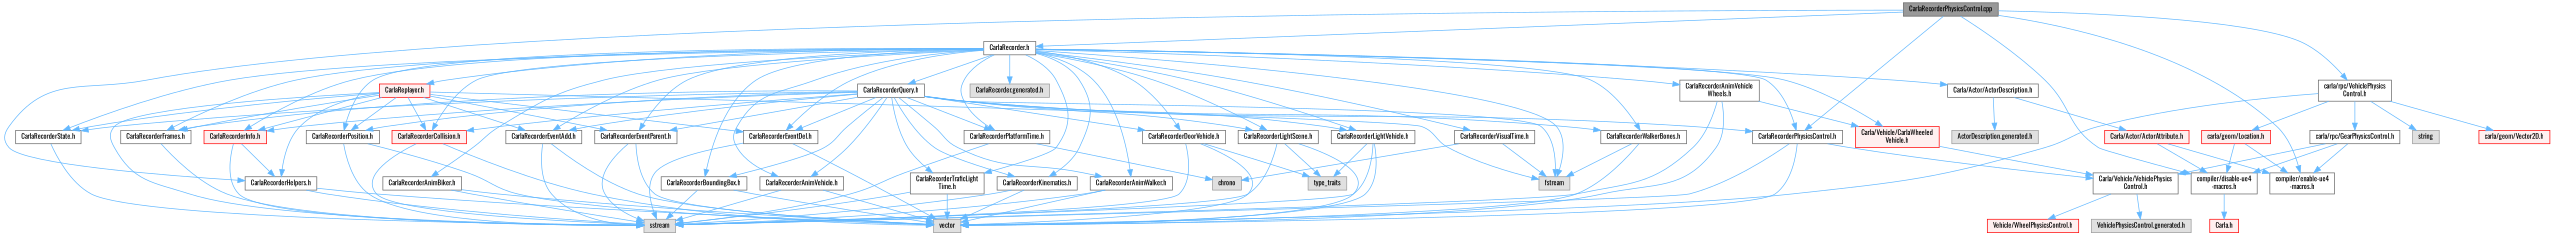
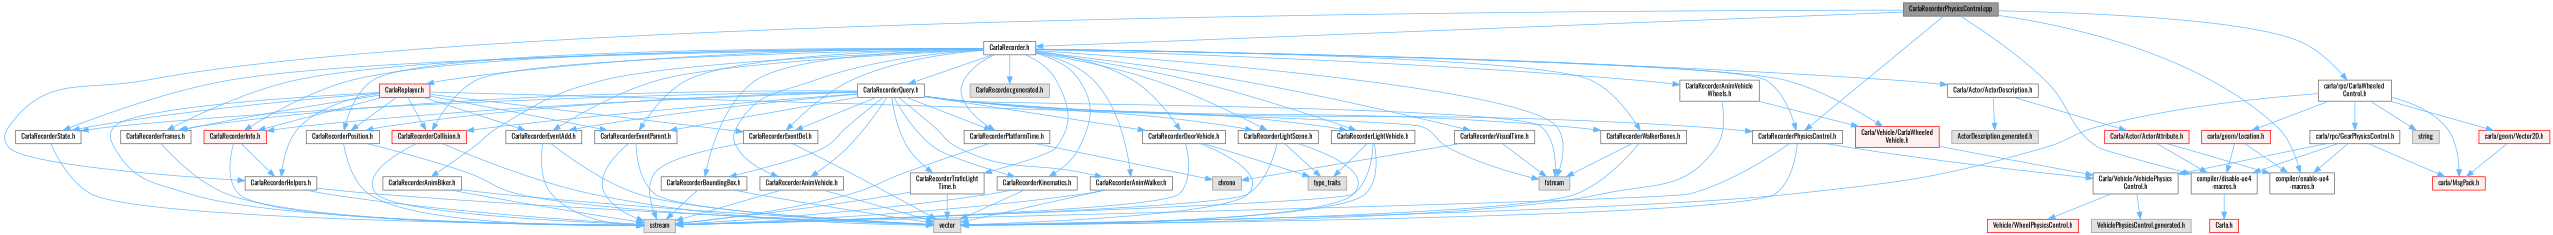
  digraph {
    fontname=Oswald
    node [color=grey40 fillcolor=white fontname=Oswald fontsize=10 shape=box style=filled]
    edge [color=steelblue1 fontname=Oswald fontsize=10 labelfontname=Helvetica labelfontsize=10 style=solid]
    n1 [color=gray40 fillcolor=grey60 fontcolor=black height=0.2 label="CarlaRecorderPhysicsControl.cpp" width=0.4]
    n2 [height=0.2 label="CarlaRecorderPhysicsControl.h" width=0.4]
    n3 [height=0.2 label="CarlaRecorder.h" width=0.4]
    n4 [height=0.2 label="compiler/disable-ue4\l-macros.h" width=0.4]
    n5 [height=0.2 label="compiler/enable-ue4\l-macros.h" width=0.4]
    n6 [height=0.2 label="CarlaRecorderHelpers.h" width=0.4]
-   n7 [height=0.2 label="carla/rpc/VehiclePhysics\lControl.h" width=0.4]
+   n7 [height=0.2 label="carla/rpc/CarlaWheeled\lControl.h" width=0.4]
    n8 [color=grey60 fillcolor="#E0E0E0" height=0.2 label=sstream width=0.4]
    n9 [color=grey60 fillcolor="#E0E0E0" height=0.2 label=vector width=0.4]
    n10 [height=0.2 label="Carla/Vehicle/VehiclePhysics\lControl.h" width=0.4]
    n11 [color=grey60 fillcolor="#E0E0E0" height=0.2 label=fstream width=0.4]
    n12 [height=0.2 label="Carla/Actor/ActorDescription.h" width=0.4]
    n13 [height=0.2 label="CarlaRecorderTraficLight\lTime.h" width=0.4]
    n14 [height=0.2 label="CarlaRecorderPlatformTime.h" width=0.4]
    n15 [height=0.2 label="CarlaRecorderBoundingBox.h" width=0.4]
    n16 [height=0.2 label="CarlaRecorderKinematics.h" width=0.4]
    n17 [height=0.2 label="CarlaRecorderLightScene.h" width=0.4]
    n18 [height=0.2 label="CarlaRecorderLightVehicle.h" width=0.4]
    n19 [height=0.2 label="CarlaRecorderAnimVehicle.h" width=0.4]
    n20 [height=0.2 label="CarlaRecorderAnimVehicle\lWheels.h" width=0.4]
    n21 [color=red fillcolor="#FFF0F0" height=0.2 label="Carla/Vehicle/CarlaWheeled\lVehicle.h" width=0.4]
    n22 [height=0.2 label="CarlaRecorderAnimWalker.h" width=0.4]
    n23 [height=0.2 label="CarlaRecorderAnimBiker.h" width=0.4]
    n24 [color=red fillcolor="#FFF0F0" height=0.2 label="CarlaRecorderCollision.h" width=0.4]
    n25 [height=0.2 label="CarlaRecorderEventAdd.h" width=0.4]
    n26 [height=0.2 label="CarlaRecorderEventDel.h" width=0.4]
    n27 [height=0.2 label="CarlaRecorderEventParent.h" width=0.4]
    n28 [height=0.2 label="CarlaRecorderFrames.h" width=0.4]
    n29 [color=red fillcolor="#FFF0F0" height=0.2 label="CarlaRecorderInfo.h" width=0.4]
    n30 [height=0.2 label="CarlaRecorderPosition.h" width=0.4]
    n31 [height=0.2 label="CarlaRecorderQuery.h" width=0.4]
    n32 [height=0.2 label="CarlaRecorderState.h" width=0.4]
    n33 [height=0.2 label="CarlaRecorderWalkerBones.h" width=0.4]
    n34 [height=0.2 label="CarlaRecorderDoorVehicle.h" width=0.4]
    n35 [height=0.2 label="CarlaRecorderVisualTime.h" width=0.4]
    n36 [color=red fillcolor="#FFF0F0" height=0.2 label="CarlaReplayer.h" width=0.4]
    n37 [color=grey60 fillcolor="#E0E0E0" height=0.2 label="CarlaRecorder.generated.h" width=0.4]
    n38 [color=red fillcolor="#FFF0F0" height=0.2 label="Carla.h" width=0.4]
+   n39 [color=red fillcolor="#FFF0F0" height=0.2 label="carla/MsgPack.h" width=0.4]
    n40 [color=red fillcolor="#FFF0F0" height=0.2 label="carla/geom/Location.h" width=0.4]
    n41 [color=red fillcolor="#FFF0F0" height=0.2 label="carla/geom/Vector2D.h" width=0.4]
    n42 [height=0.2 label="carla/rpc/GearPhysicsControl.h" width=0.4]
    n43 [color=grey60 fillcolor="#E0E0E0" height=0.2 label=string width=0.4]
    n44 [color=red fillcolor="#FFF0F0" height=0.2 label="Vehicle/WheelPhysicsControl.h" width=0.4]
    n45 [color=grey60 fillcolor="#E0E0E0" height=0.2 label="VehiclePhysicsControl.generated.h" width=0.4]
    n46 [color=red fillcolor="#FFF0F0" height=0.2 label="Carla/Actor/ActorAttribute.h" width=0.4]
    n47 [color=grey60 fillcolor="#E0E0E0" height=0.2 label="ActorDescription.generated.h" width=0.4]
    n48 [color=grey60 fillcolor="#E0E0E0" height=0.2 label=chrono width=0.4]
    n49 [color=grey60 fillcolor="#E0E0E0" height=0.2 label=type_traits width=0.4]
    n1 -> n2
    n1 -> n3
    n1 -> n4
    n1 -> n5
    n1 -> n6
    n1 -> n7
    n2 -> n8
    n2 -> n9
    n2 -> n10
    n3 -> n2
    n3 -> n11
    n3 -> n12
    n3 -> n13
    n3 -> n14
    n3 -> n15
    n3 -> n16
    n3 -> n17
    n3 -> n18
    n3 -> n19
    n3 -> n20
    n3 -> n21
    n3 -> n22
    n3 -> n23
    n3 -> n24
    n3 -> n25
    n3 -> n26
    n3 -> n27
    n3 -> n28
    n3 -> n29
    n3 -> n30
    n3 -> n31
    n3 -> n32
    n3 -> n33
    n3 -> n34
    n3 -> n35
    n3 -> n36
    n3 -> n37
    n4 -> n38
    n6 -> n8
    n6 -> n9
    n7 -> n9
+   n7 -> n39
    n7 -> n40
    n7 -> n41
    n7 -> n42
    n7 -> n43
    n10 -> n44
    n10 -> n45
    n12 -> n46
    n12 -> n47
    n13 -> n8
    n13 -> n9
    n14 -> n8
    n14 -> n48
    n15 -> n8
    n15 -> n9
    n16 -> n8
    n16 -> n9
    n17 -> n8
    n17 -> n9
    n17 -> n49
    n18 -> n8
    n18 -> n9
    n18 -> n49
    n19 -> n8
    n19 -> n9
-   n20 -> n8
    n20 -> n9
    n20 -> n21
    n21 -> n10
    n22 -> n8
    n22 -> n9
    n23 -> n8
    n23 -> n9
    n24 -> n8
    n24 -> n9
    n25 -> n8
    n25 -> n9
    n26 -> n8
    n26 -> n9
    n27 -> n8
    n27 -> n9
    n28 -> n8
    n29 -> n6
    n29 -> n8
    n30 -> n8
    n30 -> n9
    n31 -> n2
    n31 -> n11
    n31 -> n13
    n31 -> n14
    n31 -> n15
    n31 -> n16
    n31 -> n17
    n31 -> n18
    n31 -> n19
    n31 -> n22
    n31 -> n24
    n31 -> n25
    n31 -> n26
    n31 -> n27
    n31 -> n28
    n31 -> n29
    n31 -> n30
    n31 -> n32
    n31 -> n33
    n31 -> n34
    n32 -> n8
    n33 -> n9
    n33 -> n11
    n34 -> n8
    n34 -> n9
    n34 -> n49
    n35 -> n11
    n35 -> n48
    n36 -> n6
    n36 -> n8
    n36 -> n11
    n36 -> n24
    n36 -> n25
    n36 -> n26
    n36 -> n27
    n36 -> n28
    n36 -> n29
    n36 -> n30
    n36 -> n32
    n40 -> n4
    n40 -> n5
+   n41 -> n39
    n42 -> n4
    n42 -> n5
    n42 -> n10
+   n42 -> n39
    n46 -> n4
    n46 -> n5
  }
